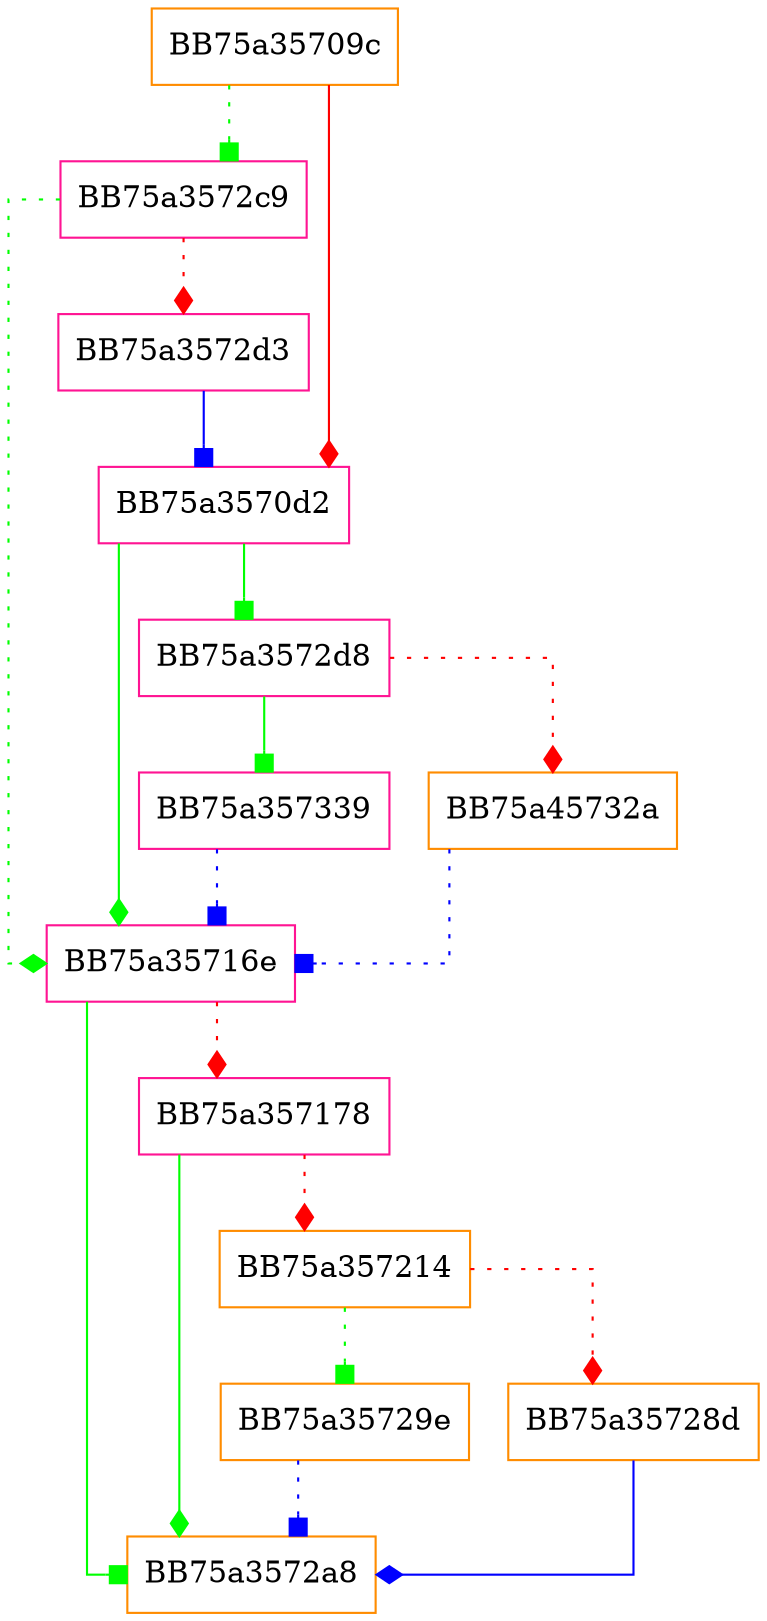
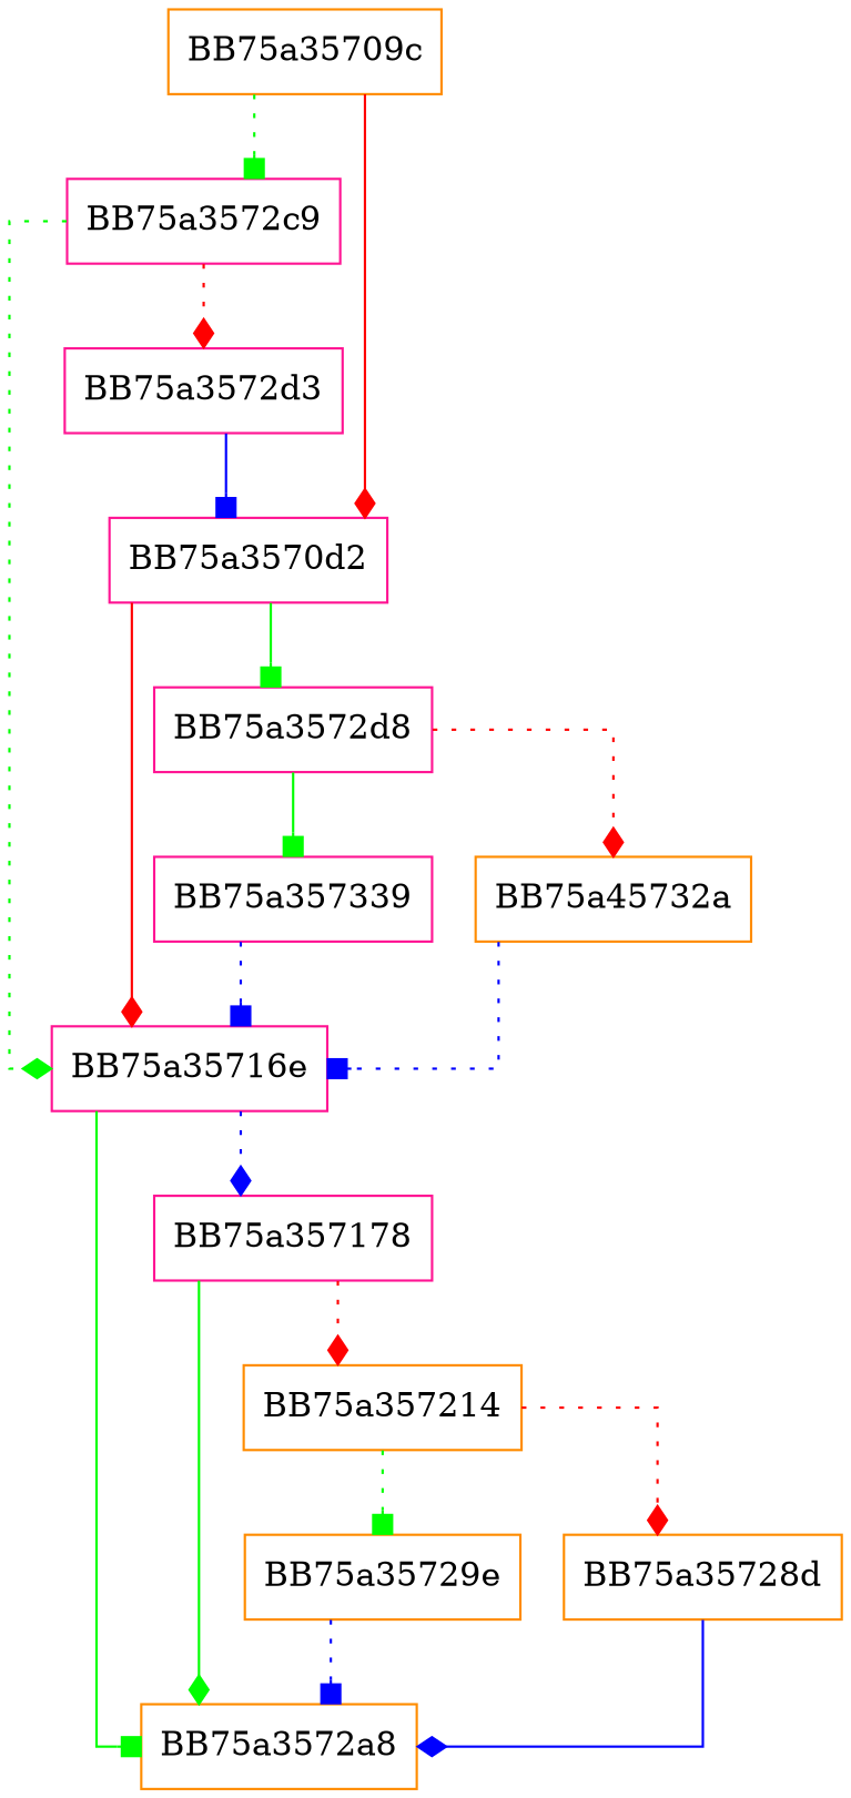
  digraph {
    splines=ortho
    node [color=deeppink shape=box]
    edge [arrowhead=diamond color=green style=dotted]
    BB75a35709c [color=darkorange]
    BB75a3572c9
    BB75a3570d2
    BB75a35716e
    BB75a3572d3
    BB75a3572d8
    BB75a3572a8 [color=darkorange]
    BB75a357178
    BB75a357339
    n10 [color=darkorange label=BB75a45732a]
    BB75a357214 [color=darkorange]
    BB75a35729e [color=darkorange]
    BB75a35728d [color=darkorange]
    BB75a35709c -> BB75a3572c9 [arrowhead=box]
    BB75a35709c -> BB75a3570d2 [color=red style=solid]
    BB75a3572c9 -> BB75a35716e
    BB75a3572c9 -> BB75a3572d3 [color=red]
-   BB75a3570d2 -> BB75a35716e [style=solid]
+   BB75a3570d2 -> BB75a35716e [color=red style=solid]
    BB75a3570d2 -> BB75a3572d8 [arrowhead=box style=solid]
    BB75a35716e -> BB75a3572a8 [arrowhead=box style=solid]
-   BB75a35716e -> BB75a357178 [color=red]
+   BB75a35716e -> BB75a357178 [color=blue]
    BB75a3572d3 -> BB75a3570d2 [arrowhead=box color=blue style=solid]
    BB75a3572d8 -> BB75a357339 [arrowhead=box style=solid]
    BB75a3572d8 -> n10 [color=red]
    BB75a357178 -> BB75a3572a8 [style=solid]
    BB75a357178 -> BB75a357214 [color=red]
    BB75a357339 -> BB75a35716e [arrowhead=box color=blue]
    n10 -> BB75a35716e [arrowhead=box color=blue]
    BB75a357214 -> BB75a35729e [arrowhead=box]
    BB75a357214 -> BB75a35728d [color=red]
    BB75a35729e -> BB75a3572a8 [arrowhead=box color=blue]
    BB75a35728d -> BB75a3572a8 [color=blue style=solid]
  }
